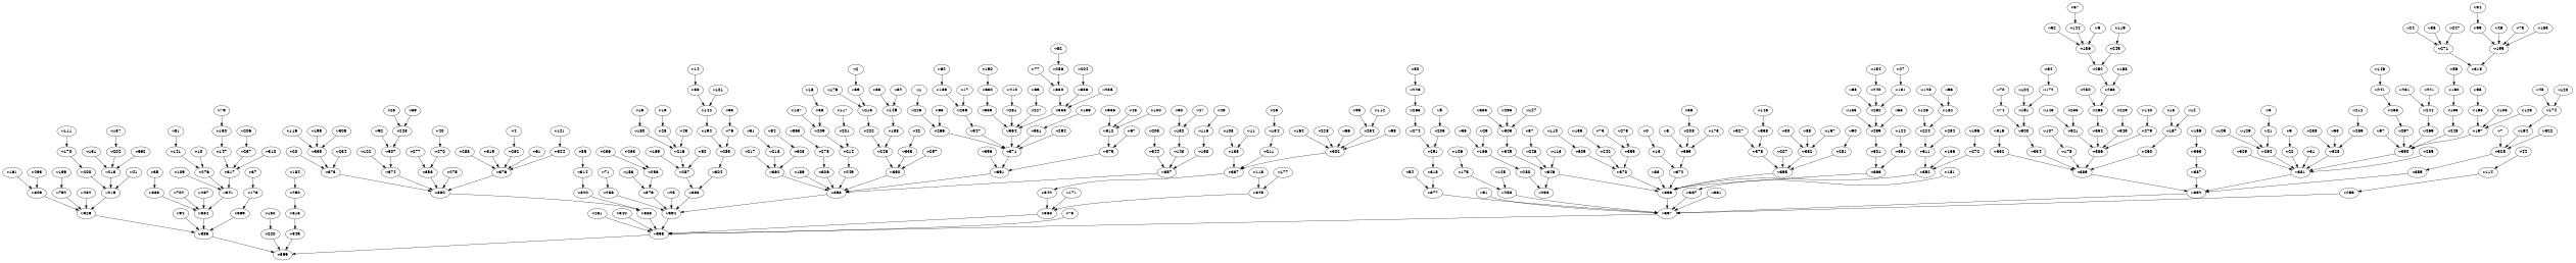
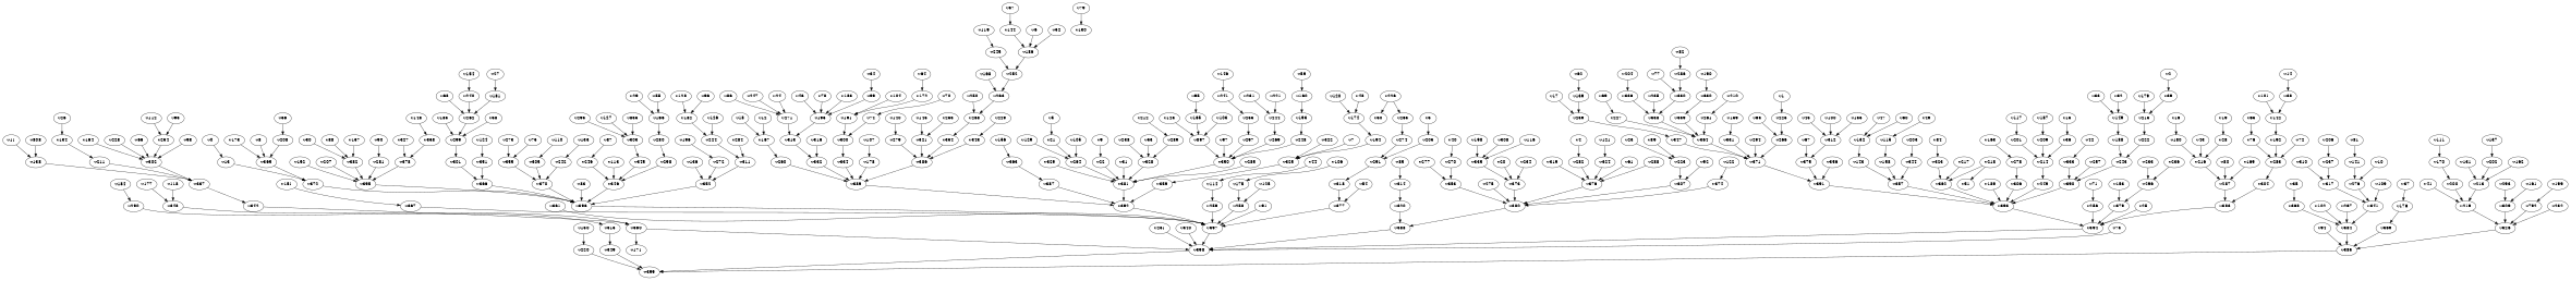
  digraph {
    v0
    v13
    v372
    v396
    v1
    v225
    v266
    v371
    v2
    v39
    v215
    v222
    v3
    v21
    v264
    v381
    v4
    v282
    v376
    v380
    v5
    v205
    v291
    v318
    v6
    v186
    v252
    v263
    v7
    v325
    v359
    v392
    v8
    v365
    v9
    v22
    v10
    v276
    v341
    v384
    v11
    v138
    v337
    v342
    v12
    v167
    v260
    v389
    v397
    v14
    v38
    v142
    v192
    v15
    v36
    v214
    v249
    v16
    v180
    v216
    v287
    v17
    v239
    v347
    v18
    v19
    v28
    v20
    v373
    v388
    v23
    v223
    v307
    v374
    v24
    v271
    v313
    v332
    v25
    v394
    v398
    v399
    v26
    v134
    v211
    v27
    v181
    v262
    v299
    v383
    v29
    v166
    v280
    v298
    v30
    v382
    v395
    v31
    v32
    v149
    v188
    v243
    v33
    v34
    v99
    v195
    v35
    v368
    v385
    v393
    v37
    v176
    v369
    v283
    v40
    v270
    v353
    v41
    v219
    v326
    v42
    v333
    v390
    v43
    v44
    v114
    v259
    v45
    v312
    v375
    v391
    v46
    v47
    v132
    v143
    v357
    v48
    v174
    v194
    v49
    v115
    v158
    v50
    v226
    v265
    v274
    v51
    v218
    v362
    v52
    v53
    v328
    v54
    v377
    v55
    v56
    v208
    v57
    v144
    v58
    v301
    v366
    v59
    v160
    v193
    v248
    v60
    v61
    v62
    v139
    v63
    v64
    v172
    v191
    v300
    v65
    v76
    v304
    v66
    v302
    v67
    v68
    v69
    v227
    v364
    v70
    v74
    v334
    v71
    v256
+   v72
    v73
    v75
    v355
    v370
    v77
    v330
    v338
    v78
    v79
    v130
-   v147
    v317
    v80
    v81
    v141
    v82
    v286
    v83
    v84
    v323
    v85
    v314
    v320
    v86
    v87
    v246
    v346
    v88
    v89
    v90
    v281
    v91
    v92
    v93
    v254
    v94
    v95
    v165
-   v197
+   v197 [label=v897]
    v350
    v96
    v182
    v224
    v311
    v97
    v98
    v100
    v101
-   v102 [label=v702]
+   v102
    v103
    v104
    v105
    v106
    v175
    v258
    v107
    v178
-   v108
+   v108 [label=v808]
    v109
    v110
    v305
    v111
    v170
    v200
    v112
    v113
    v116
    v335
    v117
    v201
    v118
    v348
    v360
    v119
    v245
    v120
    v121
    v324
    v122
    v123
    v124
    v351
    v125
    v126
    v352
    v127
    v303
    v345
    v128
    v129
    v131
    v213
    v133
    v242
    n286 [label=v835]
    v136
    v137
    v202
    v140
    v279
    v386
    v145
    v321
    v146
    v241
    v255
    v297
    v148
    v358
    v378
    v150
    v220
    v151
    v367
+   v152
    v153
    v379
    v154
    v240
-   v155 [label=v955]
+   v155
    v156
    v363
    v387
    v157
    v159
    v331
    v161
    v309
-   v162 [label=v662]
-   v163 [label=v863]
+   v162
+   v163
    v278
    v306
    v164
    v168
    v268
    v354
    v169
    v171
    v173
    v177
    v179
    v183
    v184
    v290
    v315
    v349
    v185
    v187
    v209
    v189
    n342 [label=v630]
    v190
    v339
    v196
    v272
    v198
    n348 [label=v792]
    v199
    v203
    v344
    v204
    v336
    v206
    v237
    v207
    v210
    v261
    v212
    v289
    v217
    v221
    v244
    v269
    v228
    v229
    v343
    v231
    v232
    v233
    v296
    v234
    v235
    v236
    v238
    v247
    v250
    v251
    v253
    v257
    v267
    v273
    v275
    v277
    v284
    v285
    v288
    v293
    v294
    v295
    v308
    v310
    v316
    v319
    v322
    v327
    v329
    v340
    v356
    v361
    v0 -> v13
    v13 -> v372
    v372 -> v396
    v396 -> v397
    v1 -> v225
    v225 -> v266
    v266 -> v371
    v371 -> v391
    v2 -> v39
    v39 -> v215
    v215 -> v222
    v222 -> v243
    v3 -> v21
    v21 -> v264
    v264 -> v381
    v381 -> v392
    v4 -> v282
    v282 -> v376
    v376 -> v380
    v380 -> v388
    v5 -> v205
    v205 -> v291
    v291 -> v318
    v318 -> v377
    v6 -> v186
    v186 -> v252
    v252 -> v263
    v263 -> v268
    v7 -> v325
    v325 -> v359
    v359 -> v392
    v392 -> v397
    v8 -> v365
    v365 -> v372
    v9 -> v22
    v22 -> v381
    v10 -> v276
    v276 -> v341
    v341 -> v384
    v384 -> v385
    v11 -> v138
    v138 -> v337
    v337 -> v342
    v342 -> v360
    v12 -> v167
    v167 -> v260
    v260 -> v389
    v389 -> v392
    v397 -> v398
    v14 -> v38
    v38 -> v142
    v142 -> v192
    v192 -> v283
    v15 -> v36
-   v36 -> v209
+   v36 -> v214
    v214 -> v249
    v249 -> v393
    v16 -> v180
    v180 -> v216
    v216 -> v287
    v287 -> v383
    v17 -> v239
    v239 -> v347
    v347 -> v371
    v18 -> v167
    v19 -> v28
    v28 -> v216
    v20 -> v373
    v373 -> v380
    v388 -> v398
    v23 -> v223
    v223 -> v307
-   v307 -> v374
+   v307 -> v380
    v374 -> v380
    v24 -> v271
    v271 -> v313
+   v313 -> v332
    v332 -> v389
    v25 -> v394
    v394 -> v398
    v398 -> v399
    v26 -> v134
    v134 -> v211
    v211 -> v337
    v27 -> v181
    v181 -> v262
    v262 -> v299
    v299 -> v301
    v383 -> v394
    v29 -> v166
    v166 -> v280
    v280 -> v298
-   v346 -> v298
+   v298 -> v346
    v30 -> v382
    v382 -> v395
    v395 -> v396
    v31 -> v381
    v32 -> v149
    v149 -> v188
    v188 -> v243
    v243 -> v390
    v33 -> v149
    v34 -> v99
    v99 -> v195
    v195 -> v313
    v35 -> v368
    v368 -> v384
    v385 -> v399
    v393 -> v394
    v37 -> v176
    v176 -> v369
    v369 -> v385
    v283 -> v304
    v40 -> v270
    v270 -> v353
    v353 -> v380
    v41 -> v219
    v219 -> v326
    v326 -> v385
    v42 -> v333
    v333 -> v390
    v390 -> v393
    v43 -> v216
    v44 -> v114
    v114 -> v259
    v259 -> v397
    v45 -> v312
    v312 -> v375
    v375 -> v391
    v391 -> v393
    v46 -> v195
    v47 -> v132
    v132 -> v143
    v143 -> v357
    v357 -> v393
    v48 -> v174
    v174 -> v194
    v194 -> v325
    v49 -> v115
    v115 -> v158
    v158 -> v357
-   v50 -> v226
+   v226 -> v50
    v226 -> v265
    v265 -> v274
    v274 -> v291
-   v51 -> v218
+   v218 -> v51
    v218 -> v362
    v362 -> v393
    v52 -> v186
    v53 -> v328
    v328 -> v381
    v54 -> v377
    v377 -> v397
    v55 -> v166
    v56 -> v208
    v208 -> v365
    v57 -> v144
    v144 -> v186
    v58 -> v299
    v301 -> v366
    v366 -> v396
    v59 -> v160
    v160 -> v193
    v193 -> v248
    v248 -> v350
    v60 -> v132
    v61 -> v376
    v62 -> v139
    v139 -> v239
    v63 -> v266
    v64 -> v172
    v172 -> v191
    v191 -> v300
    v300 -> v334
    v65 -> v76
    v76 -> v283
    v304 -> v383
    v66 -> v302
    v302 -> v337
    v67 -> v375
    v68 -> v262
    v69 -> v227
    v227 -> v364
    v364 -> v371
    v70 -> v74
    v74 -> v300
    v334 -> v389
    v71 -> v256
    v256 -> v394
+   v72 -> v283
    v73 -> v398
    v75 -> v355
    v355 -> v370
    v370 -> v396
    v77 -> v330
    v330 -> v338
    v338 -> v364
    v78 -> v195
    v79 -> v130
-   v130 -> v147
-   v147 -> v317
    v317 -> v341
    v80 -> v287
    v81 -> v141
    v141 -> v276
    v82 -> v286
    v286 -> v330
    v83 -> v396
    v84 -> v323
    v323 -> v362
    v85 -> v314
    v314 -> v320
    v320 -> v388
    v86 -> v271
    v87 -> v246
    v246 -> v346
    v346 -> v396
    v88 -> v382
    v89 -> v223
    v90 -> v281
    v281 -> v395
    v91 -> v397
    v92 -> v307
    v93 -> v254
    v254 -> v302
    v94 -> v385
    v95 -> v165
    v165 -> v197
    v197 -> v350
    v350 -> v381
    v96 -> v182
    v182 -> v224
    v224 -> v311
    v311 -> v352
    v97 -> v350
    v98 -> v302
    v100 -> v312
    v101 -> v142
    v102 -> v384
    v103 -> v197
    v104 -> v191
    v105 -> v264
    v106 -> v175
    v175 -> v258
    v258 -> v397
    v107 -> v178
    v178 -> v389
    v108 -> v138
    v109 -> v341
    v110 -> v305
    v305 -> v370
    v111 -> v170
    v170 -> v200
    v200 -> v219
    v112 -> v254
    v113 -> v346
    v116 -> v335
    v335 -> v373
    v117 -> v201
    v201 -> v214
    v118 -> v348
    v348 -> v360
    v360 -> v398
    v119 -> v245
    v245 -> v252
    v120 -> v174
    v121 -> v324
    v324 -> v376
    v122 -> v374
    v123 -> v197
    v124 -> v351
    v351 -> v366
    v125 -> v258
    v126 -> v224
    v352 -> v396
    v127 -> v303
    v303 -> v345
    v345 -> v346
    v128 -> v182
    v129 -> v264
    v131 -> v213
    v213 -> v219
    v133 -> v242
    v242 -> v370
    n286 -> v303
    v136 -> v352
    v137 -> v202
    v202 -> v213
    v140 -> v279
    v279 -> v386
    v386 -> v389
    v145 -> v321
    v321 -> v386
    v146 -> v241
    v241 -> v255
    v255 -> v297
    v297 -> v350
    v148 -> v358
    v358 -> v378
    v378 -> v395
    v150 -> v220
    v220 -> v399
    v151 -> v367
    v367 -> v397
+   v152 -> v395
    v153 -> v379
    v379 -> v394
    v154 -> v240
    v240 -> v262
    v155 -> v312
    v156 -> v363
    v363 -> v387
    v387 -> v392
    v157 -> v382
    v159 -> v331
    v331 -> v371
    v161 -> v309
    v309 -> v326
    v162 -> v213
    v163 -> v278
    v278 -> v306
    v306 -> v393
    v164 -> v302
    v168 -> v263
    v268 -> v354
    v354 -> v386
    v169 -> v287
-   v171 -> v360
+   v360 -> v171
    v173 -> v365
    v177 -> v348
    v179 -> v215
    v183 -> v195
    v184 -> v290
    v290 -> v315
    v315 -> v349
    v349 -> v399
    v185 -> v299
    v187 -> v209
    v209 -> v214
    v189 -> v393
    n342 -> v339
    v190 -> n342
    v339 -> v364
    v196 -> v272
    v272 -> v352
    v198 -> v335
    n348 -> v326
    v199 -> n348
    v203 -> v344
    v344 -> v357
    v204 -> v336
    v336 -> v338
    v206 -> v237
    v237 -> v317
    v207 -> v395
    v210 -> v261
    v261 -> v364
    v212 -> v289
    v289 -> v328
    v217 -> v362
    v221 -> v244
    v244 -> v269
    v269 -> v350
    v228 -> v302
    v229 -> v343
    v343 -> v386
    v231 -> v244
    v232 -> v326
    v233 -> v296
    v296 -> v379
    v234 -> v373
    v235 -> v338
    v236 -> v296
    v238 -> v328
    v247 -> v271
    v250 -> v268
    v251 -> v398
    v253 -> v321
    v257 -> v390
    v267 -> v384
    v273 -> v355
    v275 -> v380
    v277 -> v353
    v284 -> v311
    v285 -> v381
    v288 -> v376
    v293 -> v309
    v294 -> v371
    v295 -> v303
    v308 -> v335
    v310 -> v317
    v316 -> v332
    v319 -> v376
    v322 -> v325
    v327 -> v378
    v329 -> v381
    v340 -> v398
    v356 -> v391
    v361 -> v397
  }
